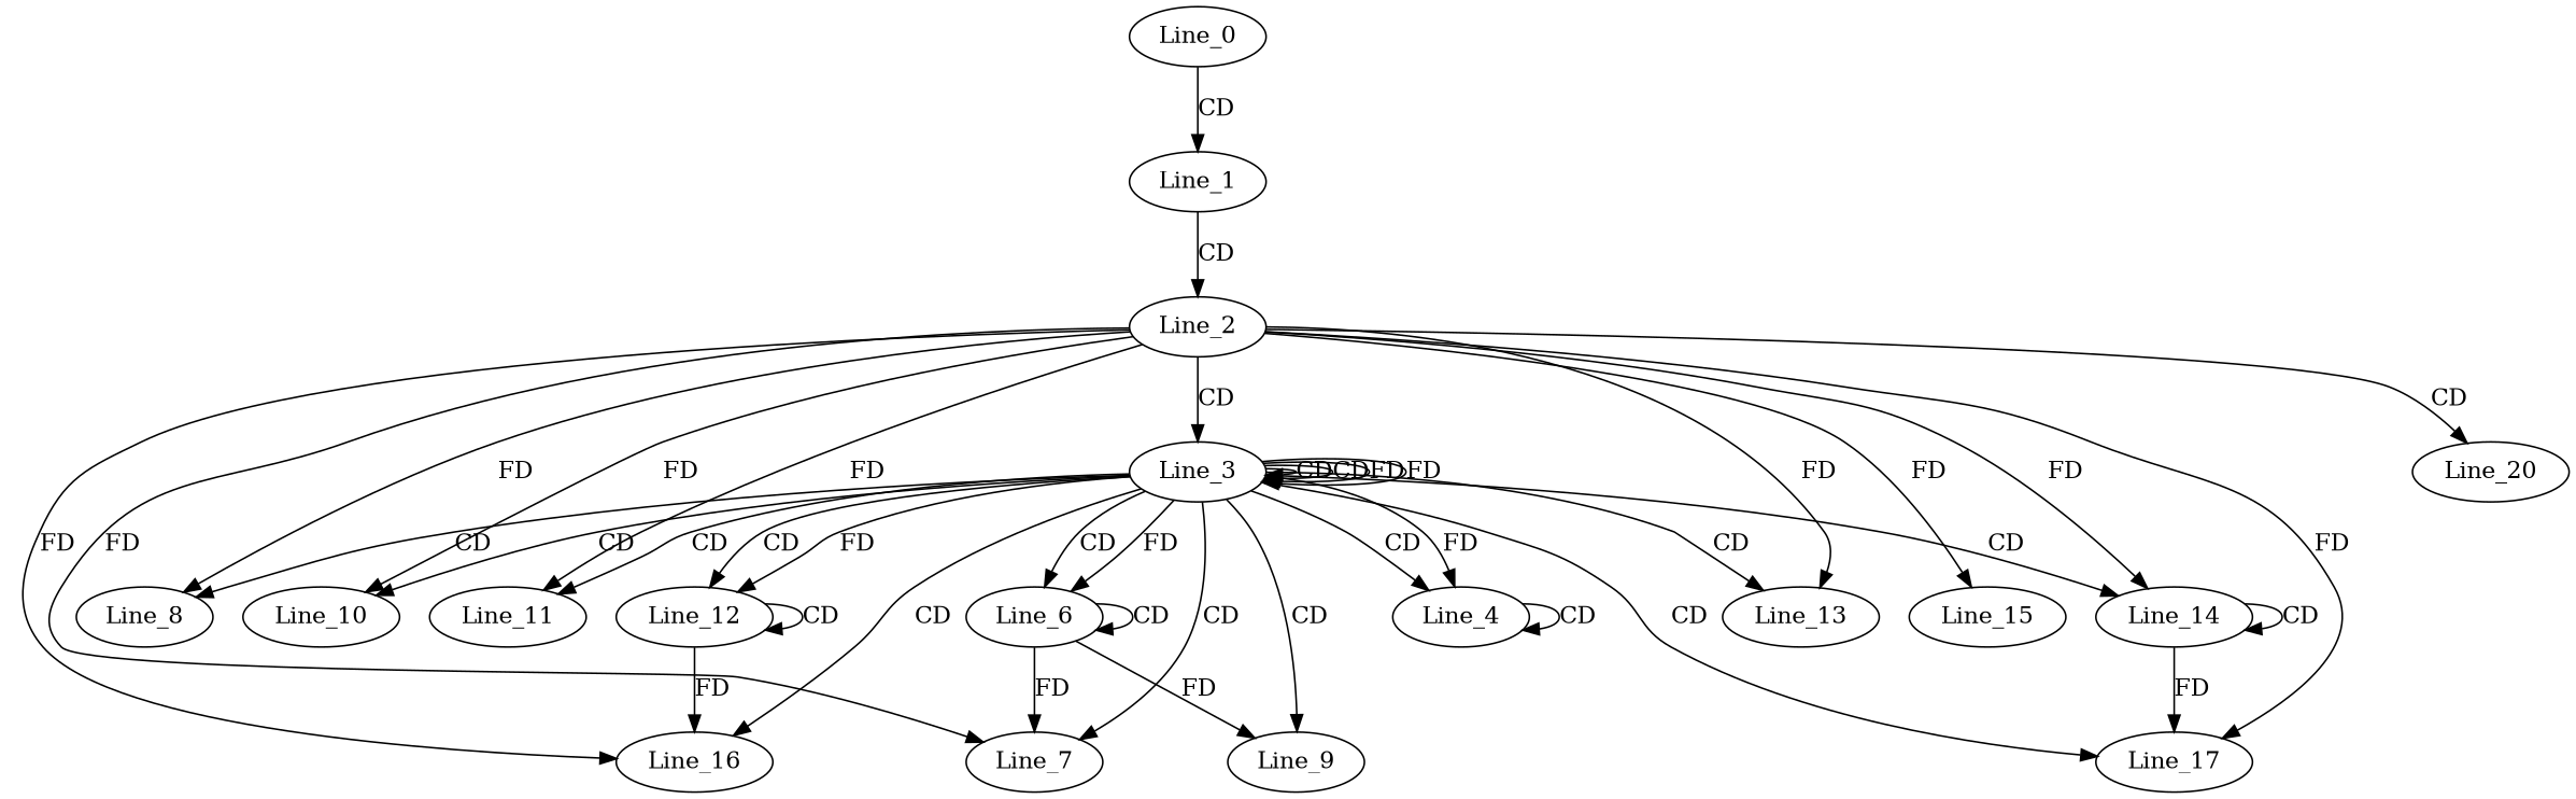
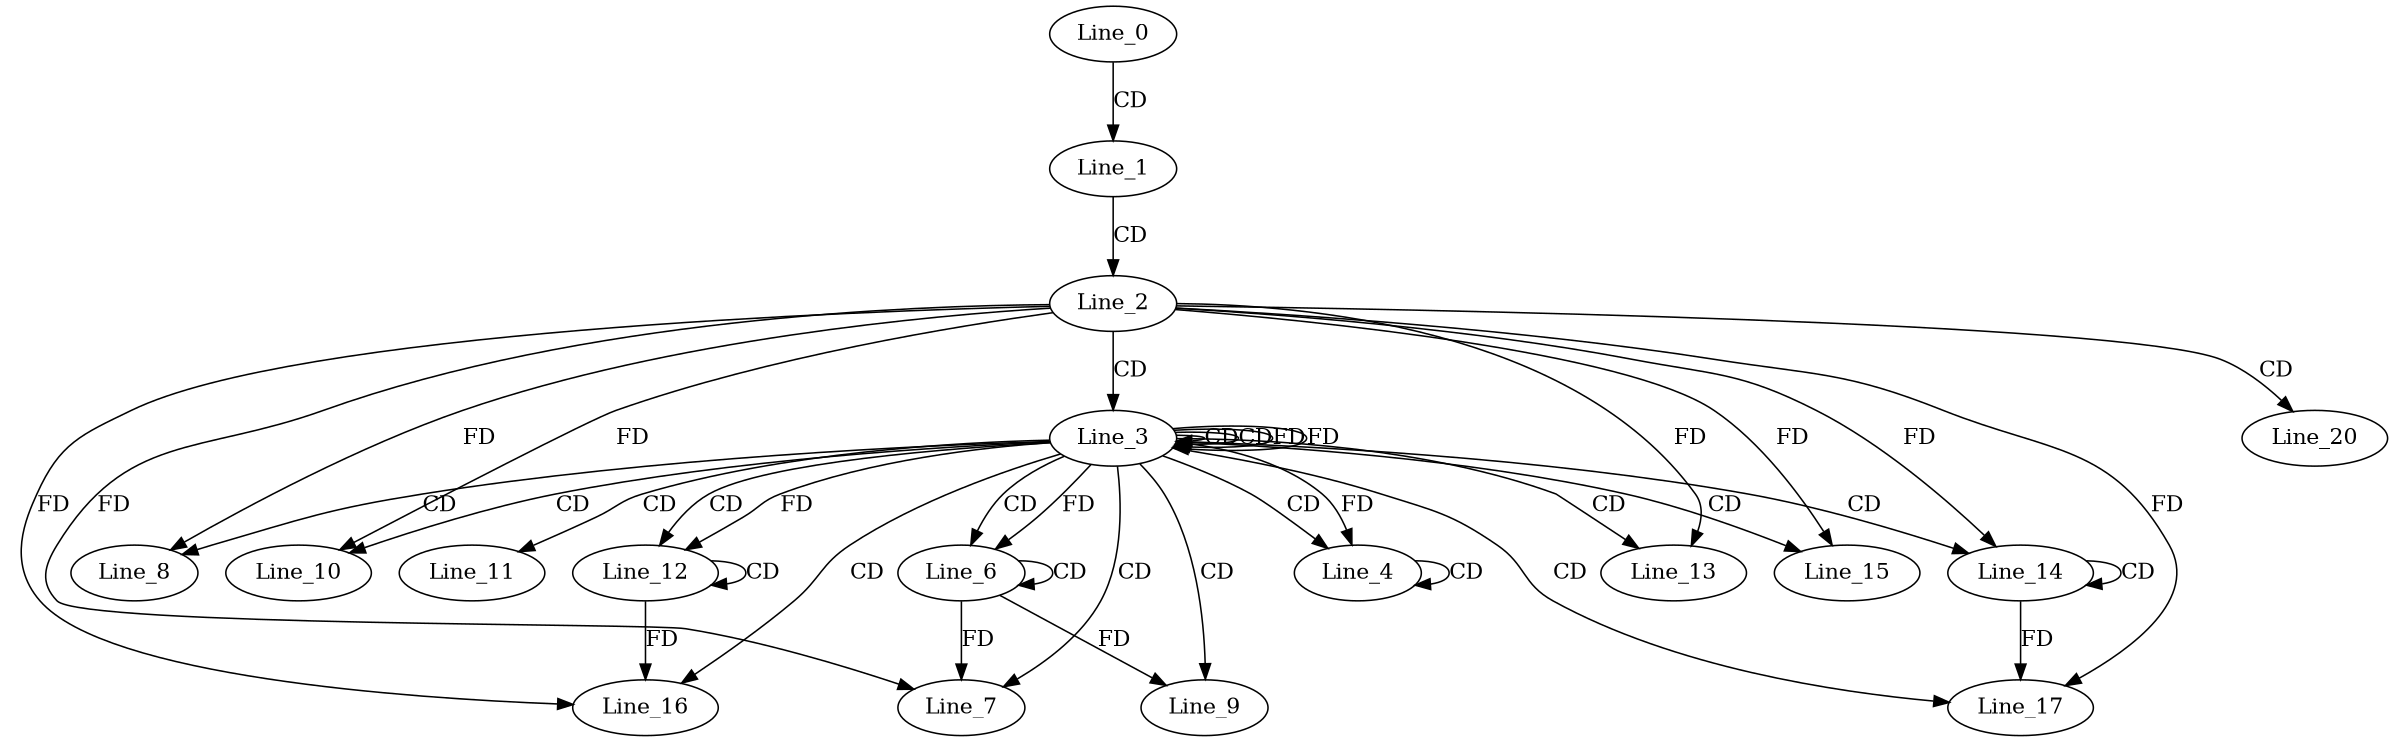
  digraph {
    Line_0
    Line_1
    Line_2
    Line_3
    Line_7
    Line_8
    Line_10
    Line_11
    Line_13
    Line_14
    Line_15
    Line_16
    Line_17
    Line_20
    Line_4
    Line_6
    Line_9
    Line_12
    Line_0 -> Line_1 [label=CD]
    Line_1 -> Line_2 [label=CD]
    Line_2 -> Line_3 [label=CD]
    Line_2 -> Line_7 [label=FD]
    Line_2 -> Line_8 [label=FD]
    Line_2 -> Line_10 [label=FD]
-   Line_2 -> Line_11 [label=FD]
    Line_2 -> Line_13 [label=FD]
    Line_2 -> Line_14 [label=FD]
    Line_2 -> Line_15 [label=FD]
    Line_2 -> Line_16 [label=FD]
    Line_2 -> Line_17 [label=FD]
    Line_2 -> Line_20 [label=CD]
    Line_3 -> Line_3 [label=CD]
    Line_3 -> Line_3 [label=CD]
    Line_3 -> Line_3 [label=FD]
    Line_3 -> Line_3 [label=FD]
    Line_3 -> Line_7 [label=CD]
    Line_3 -> Line_8 [label=CD]
    Line_3 -> Line_10 [label=CD]
    Line_3 -> Line_11 [label=CD]
    Line_3 -> Line_13 [label=CD]
    Line_3 -> Line_14 [label=CD]
+   Line_3 -> Line_15 [label=CD]
    Line_3 -> Line_16 [label=CD]
    Line_3 -> Line_17 [label=CD]
    Line_3 -> Line_4 [label=CD]
    Line_3 -> Line_4 [label=FD]
    Line_3 -> Line_6 [label=CD]
    Line_3 -> Line_6 [label=FD]
    Line_3 -> Line_9 [label=CD]
    Line_3 -> Line_12 [label=CD]
    Line_3 -> Line_12 [label=FD]
    Line_14 -> Line_14 [label=CD]
    Line_14 -> Line_17 [label=FD]
    Line_4 -> Line_4 [label=CD]
    Line_6 -> Line_7 [label=FD]
    Line_6 -> Line_6 [label=CD]
    Line_6 -> Line_9 [label=FD]
    Line_12 -> Line_16 [label=FD]
    Line_12 -> Line_12 [label=CD]
  }
